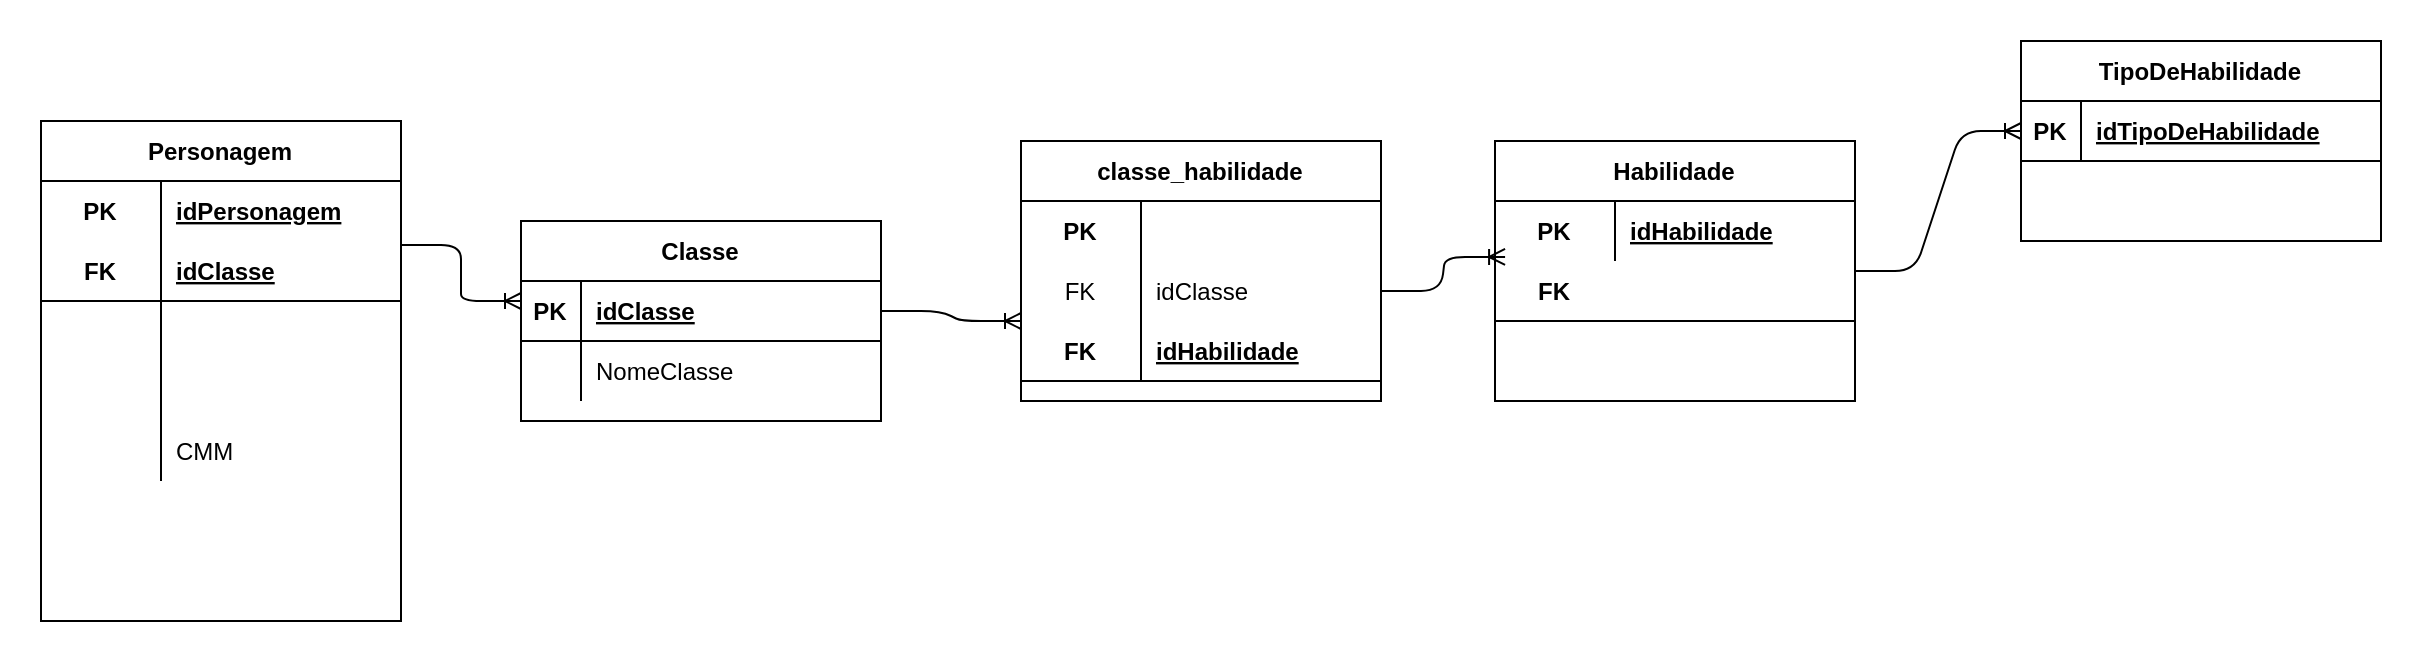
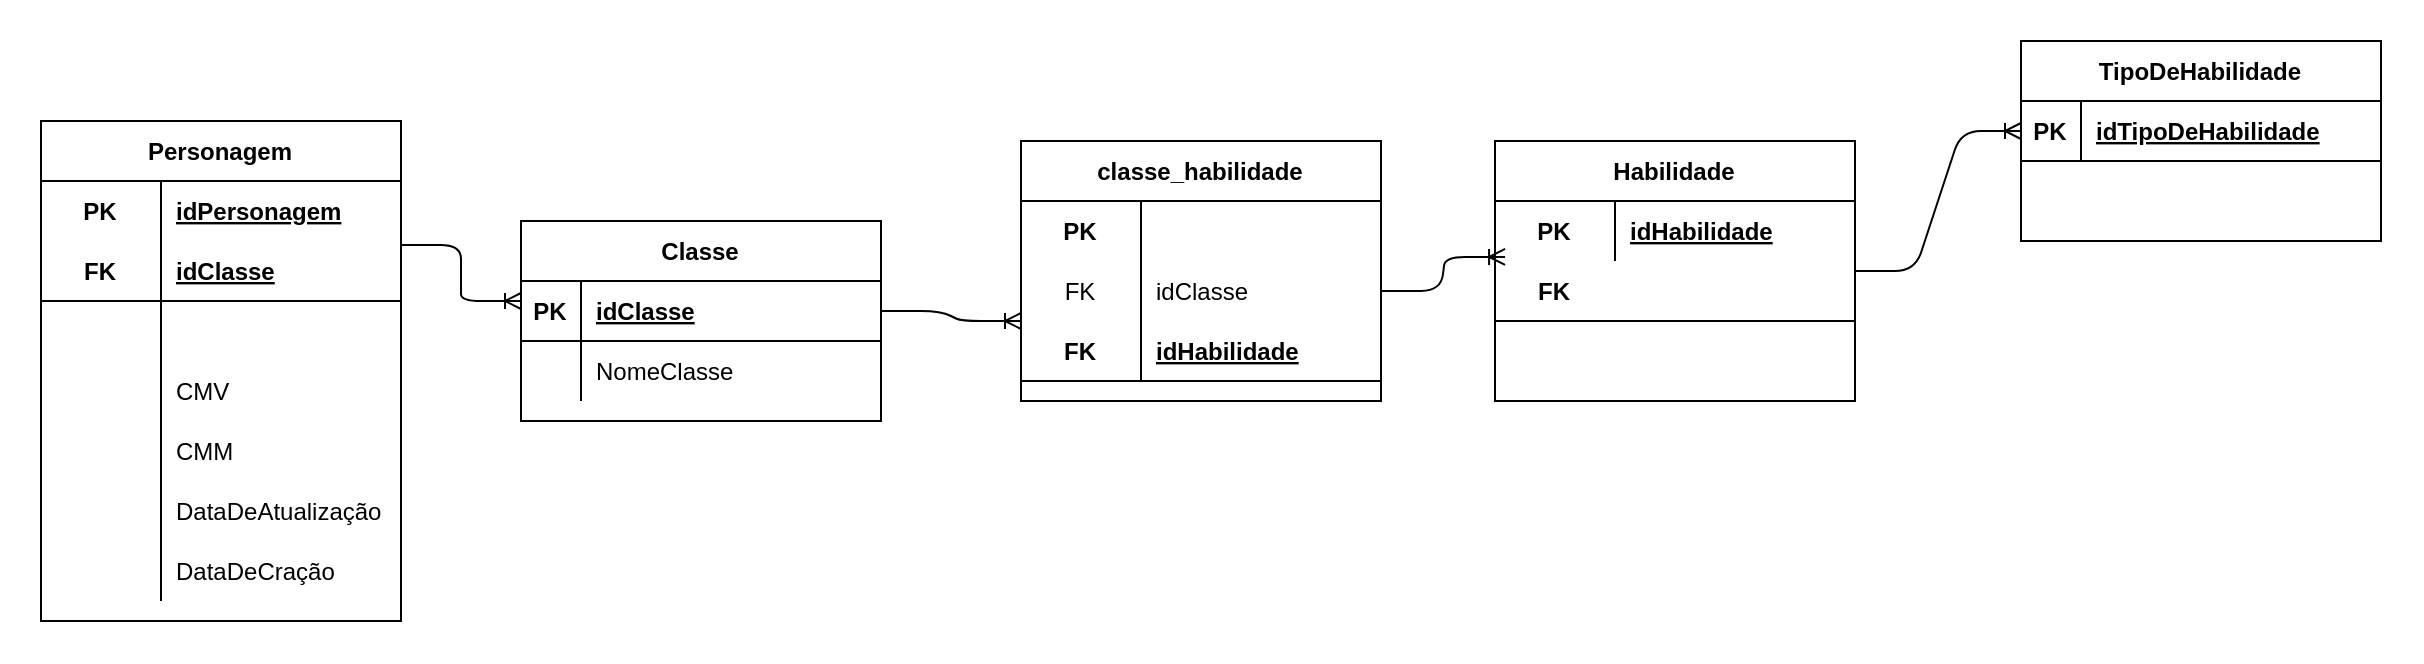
  <mxCell id="0" />
  <mxCell id="1" parent="0" />
  <mxCell id="2" value="Personagem" style="shape=table;startSize=30;container=1;collapsible=1;childLayout=tableLayout;fixedRows=1;rowLines=0;fontStyle=1;align=center;resizeLast=1;" vertex="1" parent="1"><mxGeometry x="20" y="60" width="180" height="250" as="geometry" /></mxCell>
  <mxCell id="3" value="" style="shape=partialRectangle;collapsible=0;dropTarget=0;pointerEvents=0;fillColor=none;top=0;left=0;bottom=0;right=0;points=[[0,0.5],[1,0.5]];portConstraint=eastwest;" vertex="1" parent="2"><mxGeometry y="30" width="180" height="30" as="geometry" /></mxCell>
  <mxCell id="4" value="PK" style="shape=partialRectangle;connectable=0;fillColor=none;top=0;left=0;bottom=0;right=0;fontStyle=1;overflow=hidden;" vertex="1" parent="3"><mxGeometry width="60" height="30" as="geometry" /></mxCell>
  <mxCell id="5" value="idPersonagem" style="shape=partialRectangle;connectable=0;fillColor=none;top=0;left=0;bottom=0;right=0;align=left;spacingLeft=6;fontStyle=5;overflow=hidden;" vertex="1" parent="3"><mxGeometry x="60" width="120" height="30" as="geometry" /></mxCell>
  <mxCell id="6" value="" style="shape=partialRectangle;collapsible=0;dropTarget=0;pointerEvents=0;fillColor=none;top=0;left=0;bottom=1;right=0;points=[[0,0.5],[1,0.5]];portConstraint=eastwest;" vertex="1" parent="2"><mxGeometry y="60" width="180" height="30" as="geometry" /></mxCell>
  <mxCell id="7" value="FK" style="shape=partialRectangle;connectable=0;fillColor=none;top=0;left=0;bottom=0;right=0;fontStyle=1;overflow=hidden;" vertex="1" parent="6"><mxGeometry width="60" height="30" as="geometry" /></mxCell>
  <mxCell id="8" value="idClasse" style="shape=partialRectangle;connectable=0;fillColor=none;top=0;left=0;bottom=0;right=0;align=left;spacingLeft=6;fontStyle=5;overflow=hidden;" vertex="1" parent="6"><mxGeometry x="60" width="120" height="30" as="geometry" /></mxCell>
  <mxCell id="9" value="" style="shape=partialRectangle;collapsible=0;dropTarget=0;pointerEvents=0;fillColor=none;top=0;left=0;bottom=0;right=0;points=[[0,0.5],[1,0.5]];portConstraint=eastwest;" vertex="1" parent="2"><mxGeometry y="90" width="180" height="30" as="geometry" /></mxCell>
  <mxCell id="10" value="" style="shape=partialRectangle;connectable=0;fillColor=none;top=0;left=0;bottom=0;right=0;editable=1;overflow=hidden;" vertex="1" parent="9"><mxGeometry width="60" height="30" as="geometry" /></mxCell>
  <mxCell id="11" value="" style="shape=partialRectangle;collapsible=0;dropTarget=0;pointerEvents=0;fillColor=none;top=0;left=0;bottom=0;right=0;points=[[0,0.5],[1,0.5]];portConstraint=eastwest;" vertex="1" parent="2"><mxGeometry y="120" width="180" height="30" as="geometry" /></mxCell>
  <mxCell id="12" value="" style="shape=partialRectangle;connectable=0;fillColor=none;top=0;left=0;bottom=0;right=0;editable=1;overflow=hidden;" vertex="1" parent="11"><mxGeometry width="60" height="30" as="geometry" /></mxCell>
+ <mxCell id="13" value="CMV" style="shape=partialRectangle;connectable=0;fillColor=none;top=0;left=0;bottom=0;right=0;align=left;spacingLeft=6;overflow=hidden;" vertex="1" parent="11"><mxGeometry x="60" width="120" height="30" as="geometry" /></mxCell>
  <mxCell id="14" value="" style="shape=partialRectangle;collapsible=0;dropTarget=0;pointerEvents=0;fillColor=none;top=0;left=0;bottom=0;right=0;points=[[0,0.5],[1,0.5]];portConstraint=eastwest;" vertex="1" parent="2"><mxGeometry y="150" width="180" height="30" as="geometry" /></mxCell>
  <mxCell id="15" value="" style="shape=partialRectangle;connectable=0;fillColor=none;top=0;left=0;bottom=0;right=0;editable=1;overflow=hidden;" vertex="1" parent="14"><mxGeometry width="60" height="30" as="geometry" /></mxCell>
  <mxCell id="16" value="CMM" style="shape=partialRectangle;connectable=0;fillColor=none;top=0;left=0;bottom=0;right=0;align=left;spacingLeft=6;overflow=hidden;" vertex="1" parent="14"><mxGeometry x="60" width="120" height="30" as="geometry" /></mxCell>
  <mxCell id="17" value="" style="shape=partialRectangle;collapsible=0;dropTarget=0;pointerEvents=0;fillColor=none;top=0;left=0;bottom=0;right=0;points=[[0,0.5],[1,0.5]];portConstraint=eastwest;" vertex="1" parent="2"><mxGeometry y="180" width="180" height="30" as="geometry" /></mxCell>
  <mxCell id="18" value="" style="shape=partialRectangle;connectable=0;fillColor=none;top=0;left=0;bottom=0;right=0;editable=1;overflow=hidden;" vertex="1" parent="17"><mxGeometry width="60" height="30" as="geometry" /></mxCell>
+ <mxCell id="19" value="DataDeAtualização" style="shape=partialRectangle;connectable=0;fillColor=none;top=0;left=0;bottom=0;right=0;align=left;spacingLeft=6;overflow=hidden;" vertex="1" parent="17"><mxGeometry x="60" width="120" height="30" as="geometry" /></mxCell>
  <mxCell id="20" value="" style="shape=partialRectangle;collapsible=0;dropTarget=0;pointerEvents=0;fillColor=none;top=0;left=0;bottom=0;right=0;points=[[0,0.5],[1,0.5]];portConstraint=eastwest;" vertex="1" parent="2"><mxGeometry y="210" width="180" height="30" as="geometry" /></mxCell>
  <mxCell id="21" value="" style="shape=partialRectangle;connectable=0;fillColor=none;top=0;left=0;bottom=0;right=0;editable=1;overflow=hidden;" vertex="1" parent="20"><mxGeometry width="60" height="30" as="geometry" /></mxCell>
+ <mxCell id="22" value="DataDeCração" style="shape=partialRectangle;connectable=0;fillColor=none;top=0;left=0;bottom=0;right=0;align=left;spacingLeft=6;overflow=hidden;" vertex="1" parent="20"><mxGeometry x="60" width="120" height="30" as="geometry" /></mxCell>
  <mxCell id="23" value="Classe" style="shape=table;startSize=30;container=1;collapsible=1;childLayout=tableLayout;fixedRows=1;rowLines=0;fontStyle=1;align=center;resizeLast=1;" vertex="1" parent="1"><mxGeometry x="260" y="110" width="180" height="100" as="geometry" /></mxCell>
  <mxCell id="24" value="" style="shape=partialRectangle;collapsible=0;dropTarget=0;pointerEvents=0;fillColor=none;top=0;left=0;bottom=1;right=0;points=[[0,0.5],[1,0.5]];portConstraint=eastwest;" vertex="1" parent="23"><mxGeometry y="30" width="180" height="30" as="geometry" /></mxCell>
  <mxCell id="25" value="PK" style="shape=partialRectangle;connectable=0;fillColor=none;top=0;left=0;bottom=0;right=0;fontStyle=1;overflow=hidden;" vertex="1" parent="24"><mxGeometry width="30" height="30" as="geometry" /></mxCell>
  <mxCell id="26" value="idClasse" style="shape=partialRectangle;connectable=0;fillColor=none;top=0;left=0;bottom=0;right=0;align=left;spacingLeft=6;fontStyle=5;overflow=hidden;" vertex="1" parent="24"><mxGeometry x="30" width="150" height="30" as="geometry" /></mxCell>
  <mxCell id="27" value="" style="shape=partialRectangle;collapsible=0;dropTarget=0;pointerEvents=0;fillColor=none;top=0;left=0;bottom=0;right=0;points=[[0,0.5],[1,0.5]];portConstraint=eastwest;" vertex="1" parent="23"><mxGeometry y="60" width="180" height="30" as="geometry" /></mxCell>
  <mxCell id="28" value="" style="shape=partialRectangle;connectable=0;fillColor=none;top=0;left=0;bottom=0;right=0;editable=1;overflow=hidden;" vertex="1" parent="27"><mxGeometry width="30" height="30" as="geometry" /></mxCell>
  <mxCell id="29" value="NomeClasse" style="shape=partialRectangle;connectable=0;fillColor=none;top=0;left=0;bottom=0;right=0;align=left;spacingLeft=6;overflow=hidden;" vertex="1" parent="27"><mxGeometry x="30" width="150" height="30" as="geometry" /></mxCell>
  <mxCell id="30" value="Habilidade" style="shape=table;startSize=30;container=1;collapsible=1;childLayout=tableLayout;fixedRows=1;rowLines=0;fontStyle=1;align=center;resizeLast=1;" vertex="1" parent="1"><mxGeometry x="747" y="70" width="180" height="130" as="geometry" /></mxCell>
  <mxCell id="31" value="" style="shape=partialRectangle;collapsible=0;dropTarget=0;pointerEvents=0;fillColor=none;top=0;left=0;bottom=0;right=0;points=[[0,0.5],[1,0.5]];portConstraint=eastwest;" vertex="1" parent="30"><mxGeometry y="30" width="180" height="30" as="geometry" /></mxCell>
  <mxCell id="32" value="PK" style="shape=partialRectangle;connectable=0;fillColor=none;top=0;left=0;bottom=0;right=0;fontStyle=1;overflow=hidden;" vertex="1" parent="31"><mxGeometry width="60" height="30" as="geometry" /></mxCell>
  <mxCell id="33" value="idHabilidade" style="shape=partialRectangle;connectable=0;fillColor=none;top=0;left=0;bottom=0;right=0;align=left;spacingLeft=6;fontStyle=5;overflow=hidden;" vertex="1" parent="31"><mxGeometry x="60" width="120" height="30" as="geometry" /></mxCell>
  <mxCell id="34" value="" style="shape=partialRectangle;collapsible=0;dropTarget=0;pointerEvents=0;fillColor=none;top=0;left=0;bottom=1;right=0;points=[[0,0.5],[1,0.5]];portConstraint=eastwest;" vertex="1" parent="30"><mxGeometry y="60" width="180" height="30" as="geometry" /></mxCell>
  <mxCell id="35" value="FK" style="shape=partialRectangle;connectable=0;fillColor=none;top=0;left=0;bottom=0;right=0;fontStyle=1;overflow=hidden;" vertex="1" parent="34"><mxGeometry width="60" height="30" as="geometry" /></mxCell>
  <mxCell id="36" value="" style="shape=partialRectangle;collapsible=0;dropTarget=0;pointerEvents=0;fillColor=none;top=0;left=0;bottom=0;right=0;points=[[0,0.5],[1,0.5]];portConstraint=eastwest;" vertex="1" parent="30"><mxGeometry y="90" width="180" height="30" as="geometry" /></mxCell>
  <mxCell id="37" value="" style="shape=partialRectangle;connectable=0;fillColor=none;top=0;left=0;bottom=0;right=0;editable=1;overflow=hidden;" vertex="1" parent="36"><mxGeometry width="60" height="30" as="geometry" /></mxCell>
  <mxCell id="38" value="TipoDeHabilidade" style="shape=table;startSize=30;container=1;collapsible=1;childLayout=tableLayout;fixedRows=1;rowLines=0;fontStyle=1;align=center;resizeLast=1;" vertex="1" parent="1"><mxGeometry x="1010" y="20" width="180" height="100" as="geometry" /></mxCell>
  <mxCell id="39" value="" style="shape=partialRectangle;collapsible=0;dropTarget=0;pointerEvents=0;fillColor=none;top=0;left=0;bottom=1;right=0;points=[[0,0.5],[1,0.5]];portConstraint=eastwest;" vertex="1" parent="38"><mxGeometry y="30" width="180" height="30" as="geometry" /></mxCell>
  <mxCell id="40" value="PK" style="shape=partialRectangle;connectable=0;fillColor=none;top=0;left=0;bottom=0;right=0;fontStyle=1;overflow=hidden;" vertex="1" parent="39"><mxGeometry width="30" height="30" as="geometry" /></mxCell>
  <mxCell id="41" value="idTipoDeHabilidade" style="shape=partialRectangle;connectable=0;fillColor=none;top=0;left=0;bottom=0;right=0;align=left;spacingLeft=6;fontStyle=5;overflow=hidden;" vertex="1" parent="39"><mxGeometry x="30" width="150" height="30" as="geometry" /></mxCell>
  <mxCell id="42" value="" style="shape=partialRectangle;collapsible=0;dropTarget=0;pointerEvents=0;fillColor=none;top=0;left=0;bottom=0;right=0;points=[[0,0.5],[1,0.5]];portConstraint=eastwest;" vertex="1" parent="38"><mxGeometry y="60" width="180" height="30" as="geometry" /></mxCell>
  <mxCell id="43" value="" style="shape=partialRectangle;connectable=0;fillColor=none;top=0;left=0;bottom=0;right=0;editable=1;overflow=hidden;" vertex="1" parent="42"><mxGeometry width="30" height="30" as="geometry" /></mxCell>
  <mxCell id="44" value="" style="edgeStyle=entityRelationEdgeStyle;fontSize=12;html=1;endArrow=ERoneToMany;" edge="1" parent="1"><mxGeometry width="100" height="100" relative="1" as="geometry"><mxPoint x="200" y="122" as="sourcePoint" /><mxPoint x="260" y="150" as="targetPoint" /></mxGeometry></mxCell>
  <mxCell id="45" value="" style="edgeStyle=entityRelationEdgeStyle;fontSize=12;html=1;endArrow=ERoneToMany;exitX=1;exitY=0.167;exitDx=0;exitDy=0;exitPerimeter=0;entryX=0;entryY=0.5;entryDx=0;entryDy=0;" edge="1" parent="1" source="34" target="39"><mxGeometry width="100" height="100" relative="1" as="geometry"><mxPoint x="680" y="195" as="sourcePoint" /><mxPoint x="720" y="95" as="targetPoint" /></mxGeometry></mxCell>
  <mxCell id="46" value="" style="edgeStyle=entityRelationEdgeStyle;fontSize=12;html=1;endArrow=ERoneToMany;exitX=1;exitY=0.5;exitDx=0;exitDy=0;entryX=0.028;entryY=-0.067;entryDx=0;entryDy=0;entryPerimeter=0;" edge="1" parent="1" source="50" target="34"><mxGeometry width="100" height="100" relative="1" as="geometry"><mxPoint x="680" y="155" as="sourcePoint" /><mxPoint x="740" y="110" as="targetPoint" /></mxGeometry></mxCell>
  <mxCell id="47" value="classe_habilidade" style="shape=table;startSize=30;container=1;collapsible=1;childLayout=tableLayout;fixedRows=1;rowLines=0;fontStyle=1;align=center;resizeLast=1;" vertex="1" parent="1"><mxGeometry x="510" y="70" width="180" height="130" as="geometry" /></mxCell>
  <mxCell id="48" value="" style="shape=partialRectangle;collapsible=0;dropTarget=0;pointerEvents=0;fillColor=none;top=0;left=0;bottom=0;right=0;points=[[0,0.5],[1,0.5]];portConstraint=eastwest;" vertex="1" parent="47"><mxGeometry y="30" width="180" height="30" as="geometry" /></mxCell>
  <mxCell id="49" value="PK" style="shape=partialRectangle;connectable=0;fillColor=none;top=0;left=0;bottom=0;right=0;fontStyle=1;overflow=hidden;" vertex="1" parent="48"><mxGeometry width="60" height="30" as="geometry" /></mxCell>
  <mxCell id="50" value="" style="shape=partialRectangle;collapsible=0;dropTarget=0;pointerEvents=0;fillColor=none;top=0;left=0;bottom=0;right=0;points=[[0,0.5],[1,0.5]];portConstraint=eastwest;" vertex="1" parent="47"><mxGeometry y="60" width="180" height="30" as="geometry" /></mxCell>
  <mxCell id="51" value="FK" style="shape=partialRectangle;connectable=0;fillColor=none;top=0;left=0;bottom=0;right=0;fontStyle=0;overflow=hidden;" vertex="1" parent="50"><mxGeometry width="60" height="30" as="geometry" /></mxCell>
  <mxCell id="52" value="idClasse" style="shape=partialRectangle;connectable=0;fillColor=none;top=0;left=0;bottom=0;right=0;align=left;spacingLeft=6;fontStyle=0;overflow=hidden;" vertex="1" parent="50"><mxGeometry x="60" width="120" height="30" as="geometry" /></mxCell>
  <mxCell id="53" value="" style="shape=partialRectangle;collapsible=0;dropTarget=0;pointerEvents=0;fillColor=none;top=0;left=0;bottom=1;right=0;points=[[0,0.5],[1,0.5]];portConstraint=eastwest;" vertex="1" parent="47"><mxGeometry y="90" width="180" height="30" as="geometry" /></mxCell>
  <mxCell id="54" value="FK" style="shape=partialRectangle;connectable=0;fillColor=none;top=0;left=0;bottom=0;right=0;fontStyle=1;overflow=hidden;" vertex="1" parent="53"><mxGeometry width="60" height="30" as="geometry" /></mxCell>
  <mxCell id="55" value="idHabilidade" style="shape=partialRectangle;connectable=0;fillColor=none;top=0;left=0;bottom=0;right=0;align=left;spacingLeft=6;fontStyle=5;overflow=hidden;" vertex="1" parent="53"><mxGeometry x="60" width="120" height="30" as="geometry" /></mxCell>
  <mxCell id="56" value="" style="edgeStyle=entityRelationEdgeStyle;fontSize=12;html=1;endArrow=ERoneToMany;exitX=1;exitY=0.5;exitDx=0;exitDy=0;" edge="1" parent="1" source="24"><mxGeometry width="100" height="100" relative="1" as="geometry"><mxPoint x="410" y="260" as="sourcePoint" /><mxPoint x="510" y="160" as="targetPoint" /></mxGeometry></mxCell>
